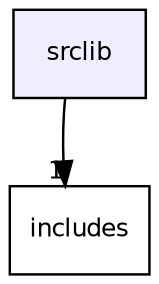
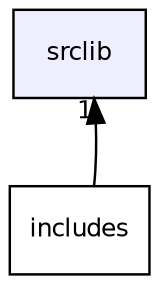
  digraph {
    compound=true
    node [fontname=Helvetica fontsize=10 shape=box]
    n1 [fillcolor="#eeeeff" label=srclib pencolor=black style=filled]
    n2 [label=includes]
-   n1 -> n2 [headlabel=1 labeldistance=1.5 labelfontname=Helvetica labelfontsize=10]
+   n2 -> n1 [headlabel=1 labeldistance=1.5 labelfontname=Helvetica labelfontsize=10]
  }
